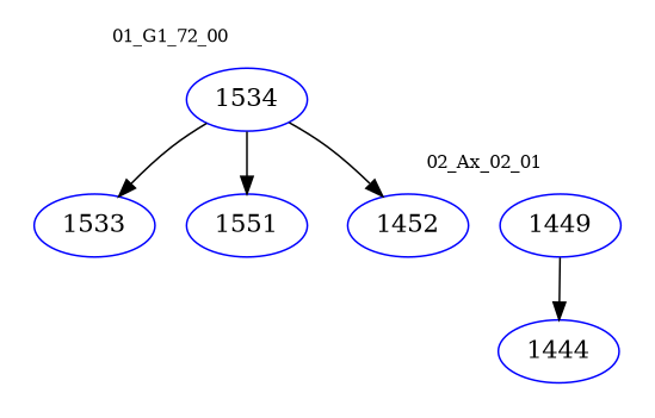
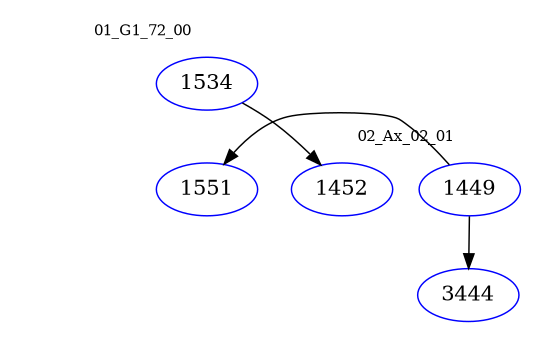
  digraph {
    node [color=blue]
    edge [color=black]
    n1 [label=1449]
-   n2 [label=1444]
+   n2 [label=3444]
    n3 [label=1452]
    n4 [label=1534]
-   n5 [label=1533]
    n6 [label=1551]
    subgraph cluster_1 {
      color=white
      fontsize=10
      label="02_Ax_02_01"
      n1
      n2
      n3
    }
    subgraph cluster_2 {
      color=white
      fontsize=10
      label="01_G1_72_00"
      n4
-     n5
      n6
    }
    n1 -> n2
    n4 -> n3
-   n4 -> n5
-   n4 -> n6
+   n1 -> n6
  }
